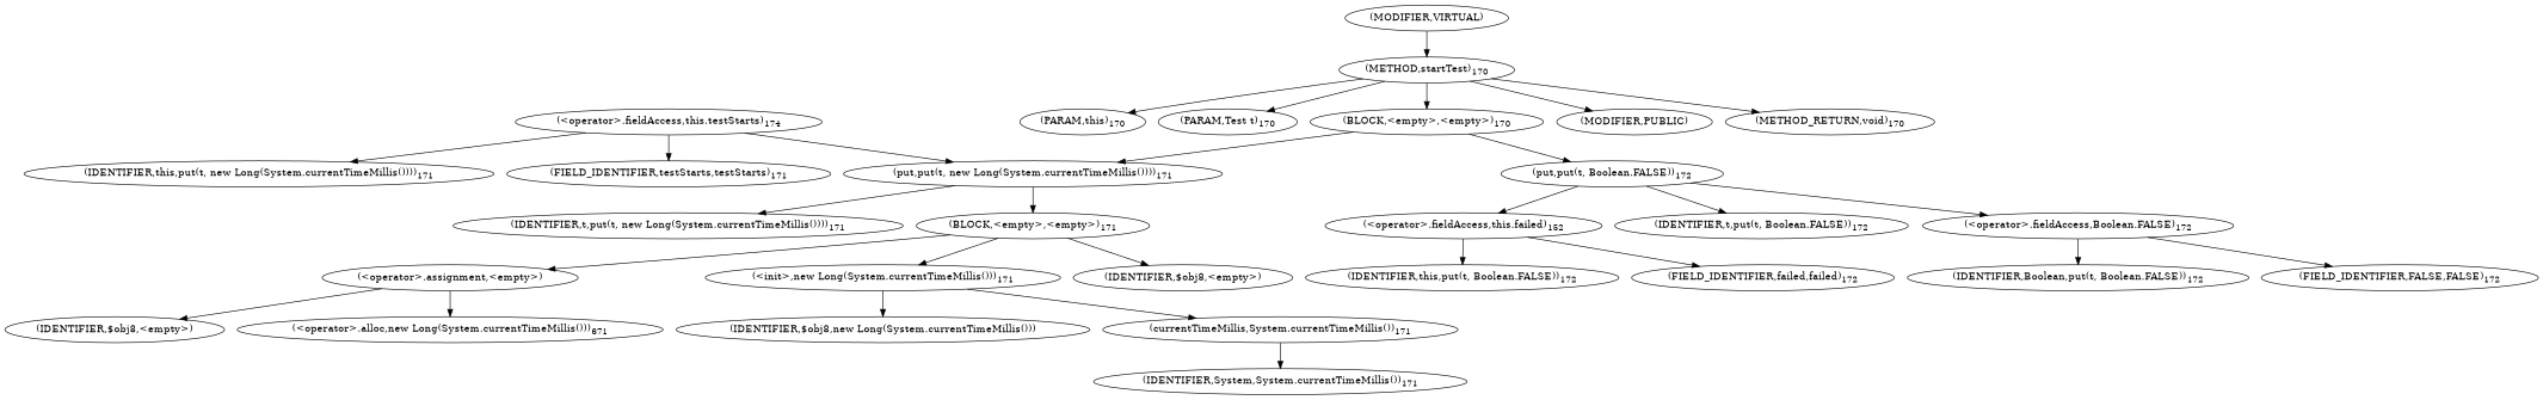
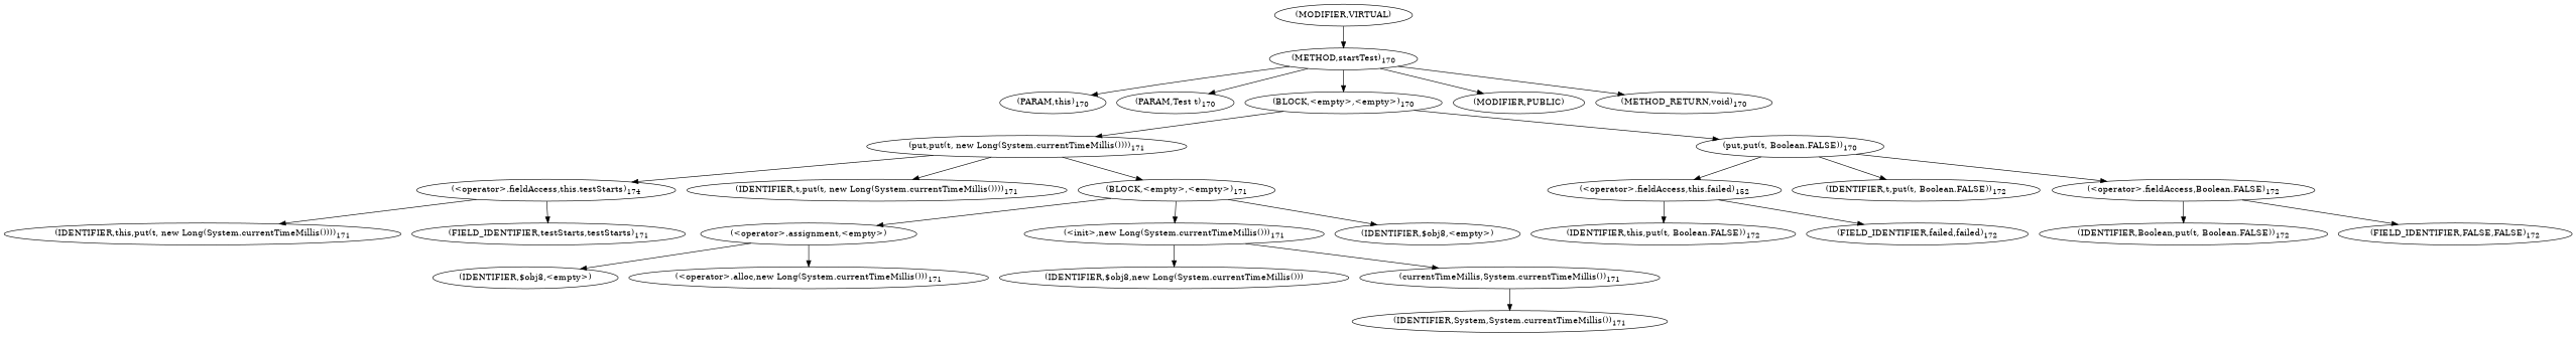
  digraph {
    n1 [label=<(METHOD,startTest)<SUB>170</SUB>>]
    n2 [label=<(PARAM,this)<SUB>170</SUB>>]
    n3 [label=<(PARAM,Test t)<SUB>170</SUB>>]
    n4 [label=<(BLOCK,&lt;empty&gt;,&lt;empty&gt;)<SUB>170</SUB>>]
    n5 [label=<(MODIFIER,PUBLIC)>]
    n6 [label=<(METHOD_RETURN,void)<SUB>170</SUB>>]
    n7 [label=<(put,put(t, new Long(System.currentTimeMillis())))<SUB>171</SUB>>]
-   n8 [label=<(put,put(t, Boolean.FALSE))<SUB>172</SUB>>]
+   n8 [label=<(put,put(t, Boolean.FALSE))<SUB>170</SUB>>]
    n9 [label=<(MODIFIER,VIRTUAL)>]
    n10 [label=<(&lt;operator&gt;.fieldAccess,this.testStarts)<SUB>174</SUB>>]
    n11 [label=<(IDENTIFIER,t,put(t, new Long(System.currentTimeMillis())))<SUB>171</SUB>>]
    n12 [label=<(BLOCK,&lt;empty&gt;,&lt;empty&gt;)<SUB>171</SUB>>]
    n13 [label=<(&lt;operator&gt;.fieldAccess,this.failed)<SUB>152</SUB>>]
    n14 [label=<(IDENTIFIER,t,put(t, Boolean.FALSE))<SUB>172</SUB>>]
    n15 [label=<(&lt;operator&gt;.fieldAccess,Boolean.FALSE)<SUB>172</SUB>>]
    n16 [label=<(IDENTIFIER,this,put(t, new Long(System.currentTimeMillis())))<SUB>171</SUB>>]
    n17 [label=<(FIELD_IDENTIFIER,testStarts,testStarts)<SUB>171</SUB>>]
    n18 [label=<(&lt;operator&gt;.assignment,&lt;empty&gt;)>]
    n19 [label=<(&lt;init&gt;,new Long(System.currentTimeMillis()))<SUB>171</SUB>>]
    n20 [label=<(IDENTIFIER,$obj8,&lt;empty&gt;)>]
    n21 [label=<(IDENTIFIER,$obj8,&lt;empty&gt;)>]
-   n22 [label=<(&lt;operator&gt;.alloc,new Long(System.currentTimeMillis()))<SUB>671</SUB>>]
+   n22 [label=<(&lt;operator&gt;.alloc,new Long(System.currentTimeMillis()))<SUB>171</SUB>>]
    n23 [label=<(IDENTIFIER,$obj8,new Long(System.currentTimeMillis()))>]
    n24 [label=<(currentTimeMillis,System.currentTimeMillis())<SUB>171</SUB>>]
    n25 [label=<(IDENTIFIER,System,System.currentTimeMillis())<SUB>171</SUB>>]
    n26 [label=<(IDENTIFIER,this,put(t, Boolean.FALSE))<SUB>172</SUB>>]
    n27 [label=<(FIELD_IDENTIFIER,failed,failed)<SUB>172</SUB>>]
    n28 [label=<(IDENTIFIER,Boolean,put(t, Boolean.FALSE))<SUB>172</SUB>>]
    n29 [label=<(FIELD_IDENTIFIER,FALSE,FALSE)<SUB>172</SUB>>]
    n1 -> n2
    n1 -> n3
    n1 -> n4
    n1 -> n5
    n1 -> n6
    n4 -> n7
    n4 -> n8
-   n10 -> n7
+   n7 -> n10
    n7 -> n11
    n7 -> n12
    n8 -> n13
    n8 -> n14
    n8 -> n15
    n9 -> n1
    n10 -> n16
    n10 -> n17
    n12 -> n18
    n12 -> n19
    n12 -> n20
    n13 -> n26
    n13 -> n27
    n15 -> n28
    n15 -> n29
    n18 -> n21
    n18 -> n22
    n19 -> n23
    n19 -> n24
    n24 -> n25
  }
